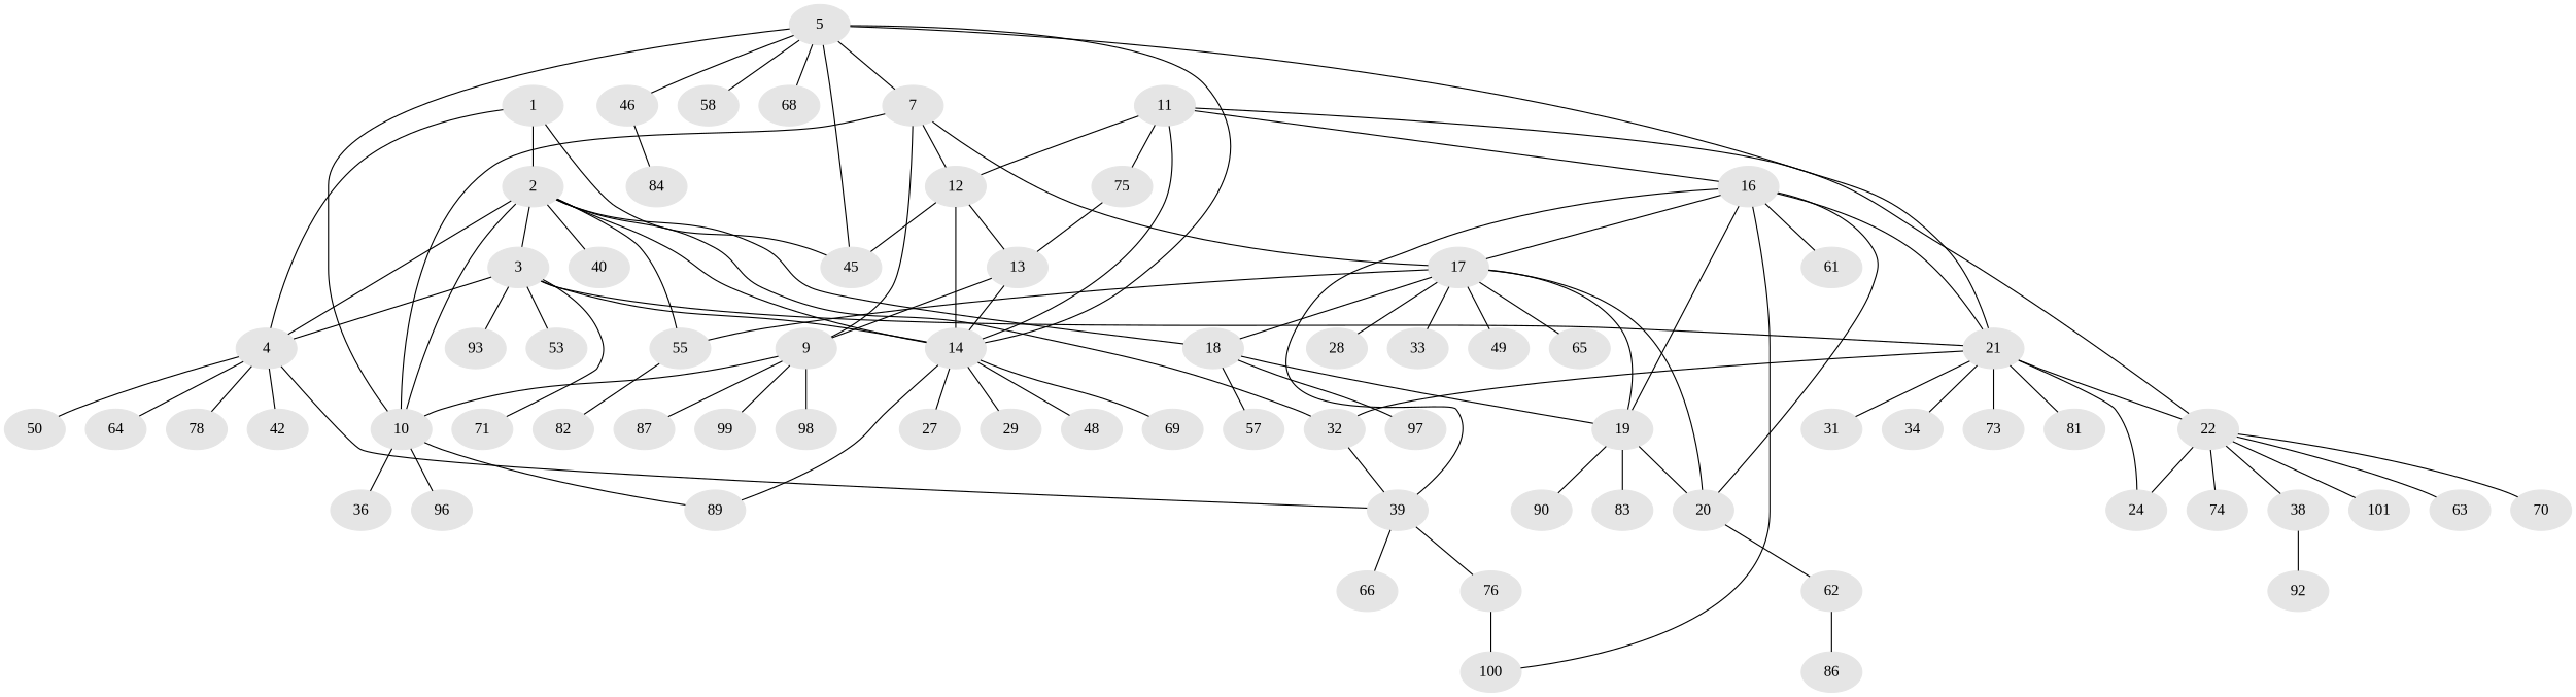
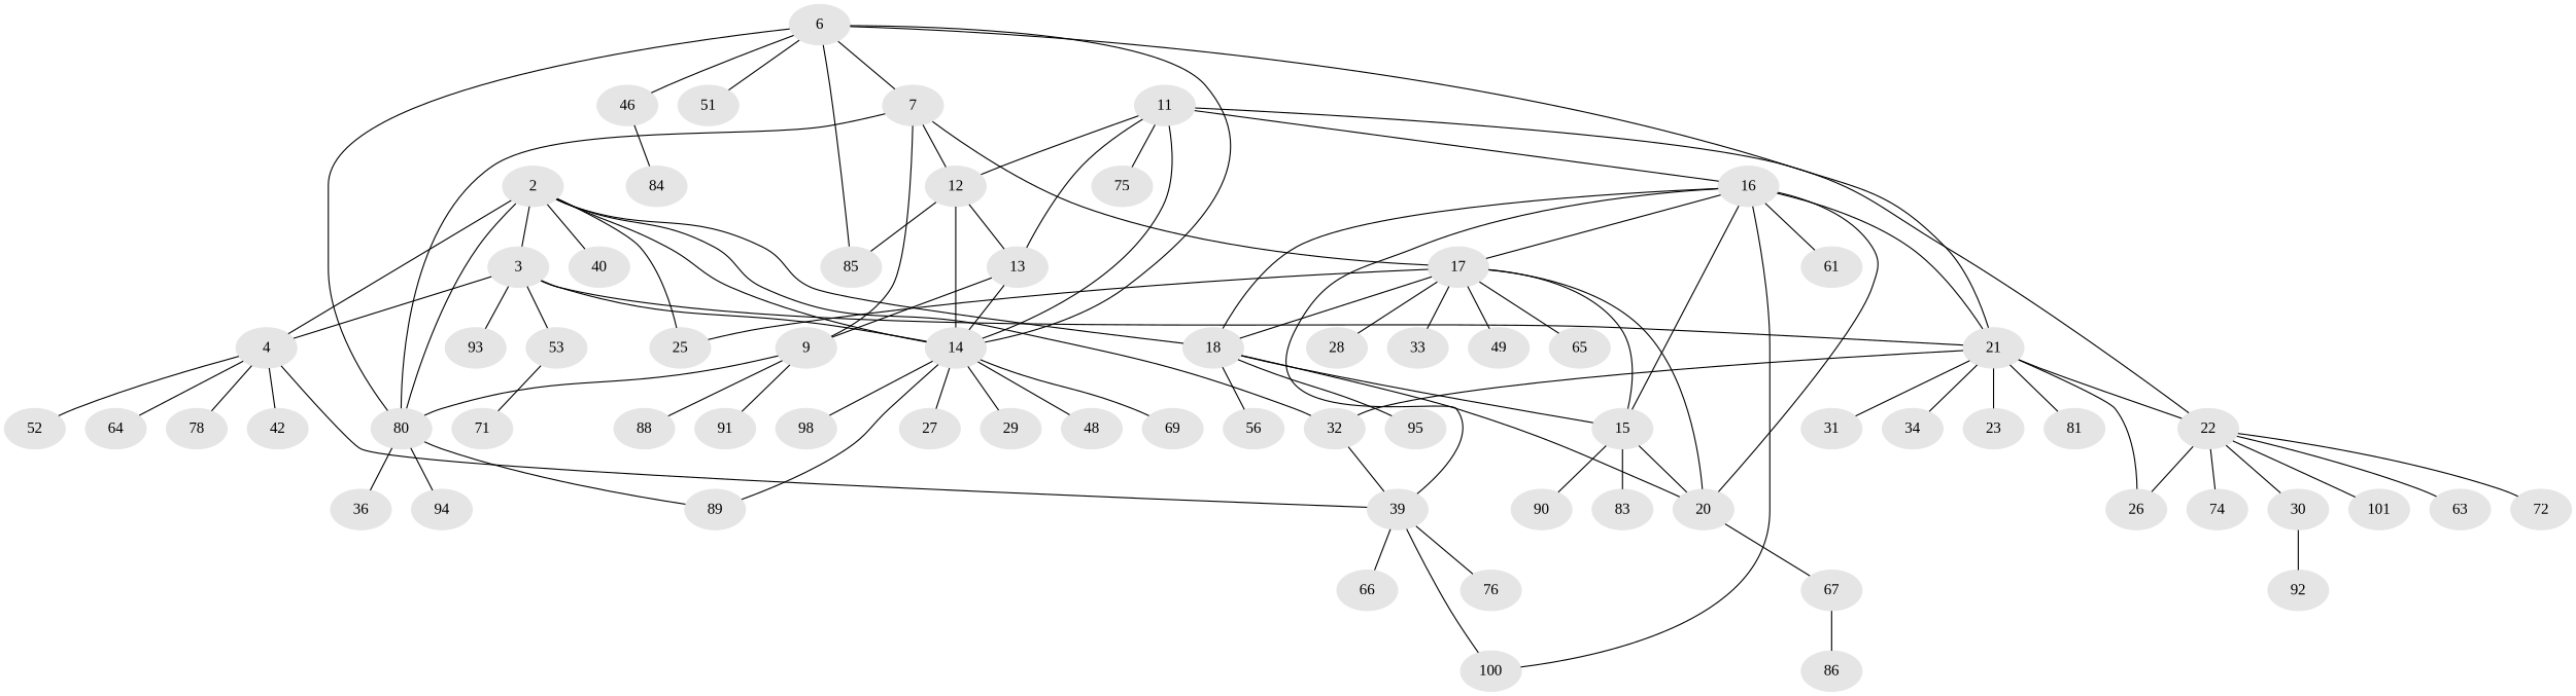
  graph {
    fontname="Liberation Serif"
    node [color=gray90 fontname="Liberation Serif" style=filled]
    edge [fontname="Liberation Serif"]
-   1 [super="+54"]
    2 [super="+43"]
    4 [super="+97"]
-   45 [super="+59"]
+   45 [super="+59" label=85]
    3 [super="+5"]
-   10 [super="+103"]
+   10 [super="+103" label=80]
    14 [super="+15"]
    18 [super="+60"]
    32 [super="+47"]
    40
-   55
+   55 [label=25]
    21 [super="+23"]
    53
    71
    93
    39 [super="+44"]
    42
-   50
+   50 [label=52]
    64
    78
    36
    89
-   94 [label=96]
+   94
    27
    29
    48 [super="+72"]
    69
    98
-   19 [super="+37"]
+   19 [super="+37" label=15]
    20 [super="+104"]
-   56 [label=57]
-   95 [label=97]
-   82
+   56
+   95
    22 [super="+35"]
-   24 [super="+25"]
+   24 [super="+25" label=26]
    31
    34 [super="+88"]
-   73
+   73 [label=23]
    81 [super="+85"]
    100 [super="+102"]
    66
    76 [super="+99"]
-   6 [super="+8" label=5]
+   6 [super="+8"]
    7 [super="+57"]
    46
-   58
-   68 [super="+79"]
+   58 [label=51]
    9 [super="+77"]
    12 [super="+30"]
    17 [super="+67"]
-   87
-   91 [label=99]
+   87 [label=88]
+   91
    84
    13 [super="+52"]
    28
    33
    49
    65
    11
    16 [super="+41"]
    75 [super="+96"]
    61
-   38 [super="+51"]
+   38 [super="+51" label=30]
    63
-   70
+   70 [label=72]
    74
    101
    83
    90
-   62 [super="+80"]
+   62 [super="+80" label=67]
    86
    92
-   1 -- 2
-   1 -- 4
-   1 -- 45
    2 -- 4
    2 -- 3 [weight=2]
    2 -- 10
    2 -- 14
    2 -- 18
    2 -- 32
    2 -- 40
    2 -- 55
    4 -- 39
    4 -- 42
    4 -- 50
    4 -- 64
    4 -- 78
    3 -- 4 [weight=2]
    3 -- 14
    3 -- 21
    3 -- 53
-   3 -- 71
+   53 -- 71
    3 -- 93
    10 -- 36
    10 -- 89
    10 -- 94
    14 -- 89
    14 -- 27
    14 -- 29
    14 -- 48
    14 -- 69
-   9 -- 98
+   14 -- 98
    18 -- 19
+   18 -- 20
    18 -- 56
    18 -- 95
    32 -- 39
-   55 -- 82
    21 -- 32
    21 -- 22 [weight=2]
    21 -- 24 [weight=4]
    21 -- 31
    21 -- 34
    21 -- 73
    21 -- 81
-   76 -- 100
+   39 -- 100
    39 -- 66
    39 -- 76
    19 -- 20
    19 -- 83
    19 -- 90
    20 -- 62
    22 -- 24 [weight=2]
    22 -- 38
    22 -- 63
    22 -- 70
    22 -- 74
    22 -- 101
    6 -- 45
    6 -- 10 [weight=2]
    6 -- 14
    6 -- 21
    6 -- 7 [weight=2]
    6 -- 46
    6 -- 58
-   6 -- 68
    7 -- 10
    7 -- 9
    7 -- 12
    7 -- 17
    46 -- 84
    9 -- 10
    9 -- 87
    9 -- 91
    12 -- 45
    12 -- 14 [weight=2]
    12 -- 13
    17 -- 18
    17 -- 55
    17 -- 19
    17 -- 20
    17 -- 28
    17 -- 33
    17 -- 49
    17 -- 65
    13 -- 14 [weight=2]
    13 -- 9 [weight=2]
    11 -- 14 [weight=2]
    11 -- 22
    11 -- 12
-   75 -- 13
+   11 -- 13
    11 -- 16
    11 -- 75
+   16 -- 18
    16 -- 21 [weight=2]
    16 -- 39
    16 -- 19
    16 -- 20
    16 -- 100
    16 -- 17
    16 -- 61
    38 -- 92
    62 -- 86
  }
